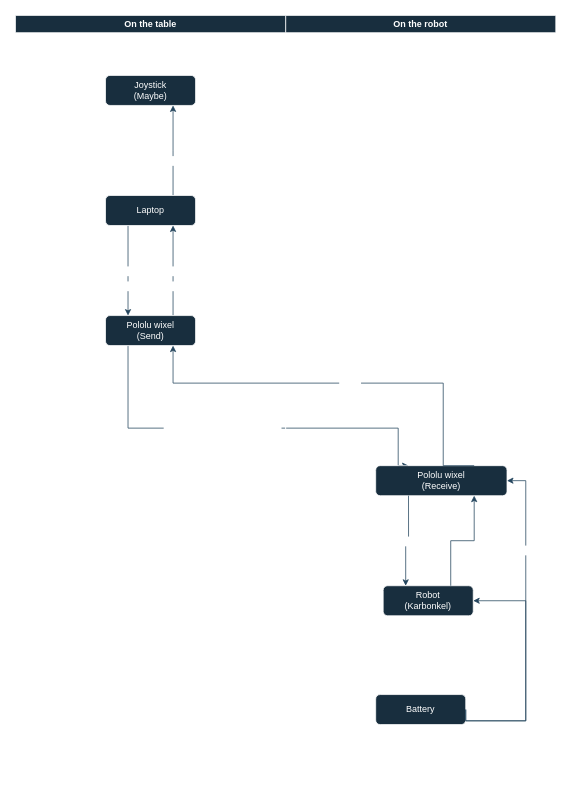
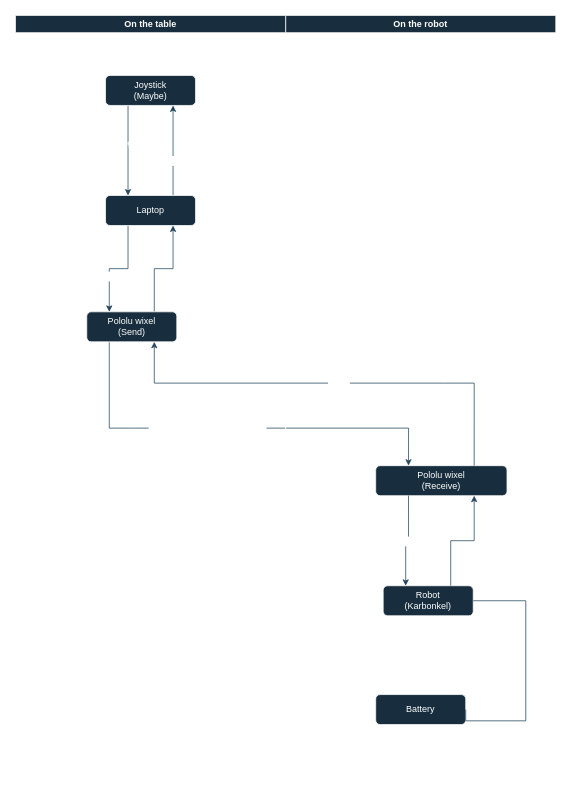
  <mxCell id="0" />
  <mxCell id="1" parent="0" />
  <mxCell id="2" style="edgeStyle=orthogonalEdgeStyle;rounded=0;orthogonalLoop=1;jettySize=auto;html=1;exitX=0.25;exitY=1;exitDx=0;exitDy=0;entryX=0.25;entryY=0;entryDx=0;entryDy=0;strokeColor=#23445D;fontColor=default;labelBackgroundColor=none;" parent="1" source="7" target="16" edge="1"><mxGeometry relative="1" as="geometry" /></mxCell>
  <mxCell id="3" value="Elektricity" style="edgeLabel;html=1;align=center;verticalAlign=middle;resizable=0;points=[];fontColor=#FFFFFF;" parent="2" vertex="1" connectable="0"><mxGeometry x="0.152" y="-1" relative="1" as="geometry"><mxPoint x="-9" y="-9" as="offset" /></mxGeometry></mxCell>
  <mxCell id="4" value="Data from joystick and keyboard" style="edgeLabel;html=1;align=center;verticalAlign=middle;resizable=0;points=[];fontColor=#FFFFFF;" parent="2" vertex="1" connectable="0"><mxGeometry x="0.186" y="-1" relative="1" as="geometry"><mxPoint x="-49" y="9" as="offset" /></mxGeometry></mxCell>
  <mxCell id="5" style="edgeStyle=orthogonalEdgeStyle;rounded=0;orthogonalLoop=1;jettySize=auto;html=1;exitX=0.75;exitY=0;exitDx=0;exitDy=0;strokeColor=#23445D;" parent="1" source="7" edge="1"><mxGeometry relative="1" as="geometry"><mxPoint x="230" y="140" as="targetPoint" /></mxGeometry></mxCell>
  <mxCell id="6" value="Elektricity" style="edgeLabel;html=1;align=center;verticalAlign=middle;resizable=0;points=[];fontColor=#FFFFFF;" parent="5" vertex="1" connectable="0"><mxGeometry x="-0.219" y="1" relative="1" as="geometry"><mxPoint as="offset" /></mxGeometry></mxCell>
  <mxCell id="7" value="Laptop" style="rounded=1;whiteSpace=wrap;html=1;strokeColor=#FFFFFF;fontColor=#FFFFFF;fillColor=#182E3E;labelBackgroundColor=none;" parent="1" vertex="1"><mxGeometry x="140" y="260" width="120" height="40" as="geometry" /></mxCell>
+ <mxCell id="8" style="edgeStyle=orthogonalEdgeStyle;rounded=0;orthogonalLoop=1;jettySize=auto;html=1;exitX=0.25;exitY=1;exitDx=0;exitDy=0;entryX=0.25;entryY=0;entryDx=0;entryDy=0;strokeColor=#23445D;fontColor=default;labelBackgroundColor=none;" parent="1" source="10" target="7" edge="1"><mxGeometry relative="1" as="geometry" /></mxCell>
+ <mxCell id="9" value="Analog data" style="edgeLabel;html=1;align=center;verticalAlign=middle;resizable=0;points=[];fontColor=#FFFFFF;labelBackgroundColor=none;" parent="8" vertex="1" connectable="0"><mxGeometry x="-0.214" y="-1" relative="1" as="geometry"><mxPoint x="1" y="3" as="offset" /></mxGeometry></mxCell>
  <mxCell id="10" value="Joystick &lt;br&gt;(Maybe)" style="rounded=1;whiteSpace=wrap;html=1;strokeColor=#FFFFFF;fontColor=#FFFFFF;fillColor=#182E3E;labelBackgroundColor=none;" parent="1" vertex="1"><mxGeometry x="140" y="100" width="120" height="40" as="geometry" /></mxCell>
  <mxCell id="11" style="edgeStyle=orthogonalEdgeStyle;rounded=0;orthogonalLoop=1;jettySize=auto;html=1;exitX=0.75;exitY=0;exitDx=0;exitDy=0;entryX=0.75;entryY=1;entryDx=0;entryDy=0;strokeColor=#23445D;fontColor=default;labelBackgroundColor=none;" parent="1" source="16" target="7" edge="1"><mxGeometry relative="1" as="geometry" /></mxCell>
  <mxCell id="12" value="Errors" style="edgeLabel;html=1;align=center;verticalAlign=middle;resizable=0;points=[];fontColor=#FFFFFF;" parent="11" vertex="1" connectable="0"><mxGeometry x="0.203" y="1" relative="1" as="geometry"><mxPoint y="32" as="offset" /></mxGeometry></mxCell>
  <mxCell id="13" value="Status" style="edgeLabel;html=1;align=center;verticalAlign=middle;resizable=0;points=[];fontColor=#FFFFFF;" parent="11" vertex="1" connectable="0"><mxGeometry x="0.203" y="-1" relative="1" as="geometry"><mxPoint y="12" as="offset" /></mxGeometry></mxCell>
  <mxCell id="14" style="edgeStyle=orthogonalEdgeStyle;rounded=0;orthogonalLoop=1;jettySize=auto;html=1;exitX=0.25;exitY=1;exitDx=0;exitDy=0;entryX=0.25;entryY=0;entryDx=0;entryDy=0;strokeColor=#23445D;" parent="1" source="16" target="18" edge="1"><mxGeometry relative="1" as="geometry"><Array as="points"><mxPoint x="170" y="570" /><mxPoint x="530" y="570" /></Array></mxGeometry></mxCell>
  <mxCell id="15" value="Data from joystick and keyboard" style="edgeLabel;html=1;align=center;verticalAlign=middle;resizable=0;points=[];fontColor=#FFFFFF;" parent="14" vertex="1" connectable="0"><mxGeometry x="-0.337" y="-1" relative="1" as="geometry"><mxPoint x="58" as="offset" /></mxGeometry></mxCell>
- <mxCell id="16" value="Pololu wixel&lt;br&gt;(Send)" style="rounded=1;whiteSpace=wrap;html=1;strokeColor=#FFFFFF;fontColor=#FFFFFF;fillColor=#182E3E;labelBackgroundColor=none;" parent="1" vertex="1"><mxGeometry x="140" y="420" width="120" height="40" as="geometry" /></mxCell>
+ <mxCell id="16" value="Pololu wixel&lt;br&gt;(Send)" style="rounded=1;whiteSpace=wrap;html=1;strokeColor=#FFFFFF;fontColor=#FFFFFF;fillColor=#182E3E;labelBackgroundColor=none;" parent="1" vertex="1"><mxGeometry x="115" y="415" width="120" height="40" as="geometry" /></mxCell>
  <mxCell id="17" value="On the robot" style="swimlane;whiteSpace=wrap;html=1;strokeColor=#FFFFFF;fontColor=#FFFFFF;fillColor=#182E3E;labelBackgroundColor=none;" parent="1" vertex="1"><mxGeometry x="380" y="20" width="360" height="1040" as="geometry" /></mxCell>
  <mxCell id="18" value="Pololu wixel&lt;br&gt;(Receive)" style="rounded=1;whiteSpace=wrap;html=1;strokeColor=#FFFFFF;fontColor=#FFFFFF;fillColor=#182E3E;labelBackgroundColor=none;" parent="17" vertex="1"><mxGeometry x="120" y="600" width="175" height="40" as="geometry" /></mxCell>
  <mxCell id="19" value="Robot&lt;br&gt;(Karbonkel)" style="rounded=1;whiteSpace=wrap;html=1;strokeColor=#FFFFFF;fontColor=#FFFFFF;fillColor=#182E3E;labelBackgroundColor=none;" parent="17" vertex="1"><mxGeometry x="130" y="760" width="120" height="40" as="geometry" /></mxCell>
  <mxCell id="20" style="edgeStyle=orthogonalEdgeStyle;rounded=0;orthogonalLoop=1;jettySize=auto;html=1;exitX=0.25;exitY=1;exitDx=0;exitDy=0;entryX=0.25;entryY=0;entryDx=0;entryDy=0;strokeColor=#23445D;fontColor=default;labelBackgroundColor=none;" parent="17" source="18" target="19" edge="1"><mxGeometry relative="1" as="geometry" /></mxCell>
  <mxCell id="21" value="Data from joystick and keyboard" style="edgeLabel;html=1;align=center;verticalAlign=middle;resizable=0;points=[];fontColor=#FFFFFF;" parent="20" vertex="1" connectable="0"><mxGeometry x="-0.203" y="1" relative="1" as="geometry"><mxPoint x="-51" y="12" as="offset" /></mxGeometry></mxCell>
  <mxCell id="22" style="edgeStyle=orthogonalEdgeStyle;rounded=0;orthogonalLoop=1;jettySize=auto;html=1;exitX=0.75;exitY=0;exitDx=0;exitDy=0;entryX=0.75;entryY=1;entryDx=0;entryDy=0;strokeColor=#23445D;" parent="17" source="19" target="18" edge="1"><mxGeometry relative="1" as="geometry" /></mxCell>
  <mxCell id="23" value="Errors" style="edgeLabel;html=1;align=center;verticalAlign=middle;resizable=0;points=[];fontColor=#FFFFFF;" parent="22" vertex="1" connectable="0"><mxGeometry x="0.295" y="1" relative="1" as="geometry"><mxPoint y="28" as="offset" /></mxGeometry></mxCell>
  <mxCell id="24" value="Status" style="edgeLabel;html=1;align=center;verticalAlign=middle;resizable=0;points=[];fontColor=#FFFFFF;" parent="22" vertex="1" connectable="0"><mxGeometry x="-0.168" y="1" relative="1" as="geometry"><mxPoint y="-30" as="offset" /></mxGeometry></mxCell>
  <mxCell id="25" value="On the table" style="swimlane;whiteSpace=wrap;html=1;strokeColor=#FFFFFF;fontColor=#FFFFFF;fillColor=#182E3E;labelBackgroundColor=none;" parent="1" vertex="1"><mxGeometry x="20" y="20" width="360" height="1040" as="geometry" /></mxCell>
  <mxCell id="26" style="edgeStyle=orthogonalEdgeStyle;rounded=0;orthogonalLoop=1;jettySize=auto;html=1;exitX=0.75;exitY=0;exitDx=0;exitDy=0;entryX=0.75;entryY=1;entryDx=0;entryDy=0;strokeColor=#23445D;" parent="1" source="18" target="16" edge="1"><mxGeometry relative="1" as="geometry"><Array as="points"><mxPoint x="590" y="510" /><mxPoint x="230" y="510" /></Array></mxGeometry></mxCell>
  <mxCell id="27" value="Status" style="edgeLabel;html=1;align=center;verticalAlign=middle;resizable=0;points=[];fontColor=#FFFFFF;" parent="26" vertex="1" connectable="0"><mxGeometry x="-0.716" y="1" relative="1" as="geometry"><mxPoint x="-249" y="-36" as="offset" /></mxGeometry></mxCell>
  <mxCell id="28" value="Errors" style="edgeLabel;html=1;align=center;verticalAlign=middle;resizable=0;points=[];fontColor=#FFFFFF;" parent="26" vertex="1" connectable="0"><mxGeometry x="-0.017" y="2" relative="1" as="geometry"><mxPoint as="offset" /></mxGeometry></mxCell>
  <mxCell id="29" value="Battery" style="rounded=1;whiteSpace=wrap;html=1;strokeColor=#FFFFFF;fontColor=#FFFFFF;fillColor=#182E3E;" parent="1" vertex="1"><mxGeometry x="500" y="925" width="120" height="40" as="geometry" /></mxCell>
- <mxCell id="30" style="edgeStyle=orthogonalEdgeStyle;rounded=0;orthogonalLoop=1;jettySize=auto;html=1;exitX=1;exitY=0.5;exitDx=0;exitDy=0;entryX=1;entryY=0.5;entryDx=0;entryDy=0;strokeColor=#23445D;" parent="1" source="29" target="18" edge="1"><mxGeometry relative="1" as="geometry"><Array as="points"><mxPoint x="700" y="960" /><mxPoint x="700" y="640" /></Array></mxGeometry></mxCell>
- <mxCell id="31" style="edgeStyle=orthogonalEdgeStyle;rounded=0;orthogonalLoop=1;jettySize=auto;html=1;exitX=1;exitY=0.5;exitDx=0;exitDy=0;entryX=1;entryY=0.5;entryDx=0;entryDy=0;strokeColor=#23445D;" parent="1" source="29" target="19" edge="1"><mxGeometry relative="1" as="geometry"><Array as="points"><mxPoint x="700" y="960" /><mxPoint x="700" y="800" /></Array></mxGeometry></mxCell>
+ <mxCell id="31" style="edgeStyle=orthogonalEdgeStyle;rounded=0;orthogonalLoop=1;jettySize=auto;html=1;exitX=1;exitY=0.5;exitDx=0;exitDy=0;entryX=1;entryY=0.5;entryDx=0;entryDy=0;strokeColor=#23445D;endArrow=none;" parent="1" source="29" target="19" edge="1"><mxGeometry relative="1" as="geometry"><Array as="points"><mxPoint x="700" y="960" /><mxPoint x="700" y="800" /></Array></mxGeometry></mxCell>
  <mxCell id="32" value="Elektricity" style="edgeLabel;html=1;align=center;verticalAlign=middle;resizable=0;points=[];fontColor=#FFFFFF;" parent="31" vertex="1" connectable="0"><mxGeometry x="0.208" y="-1" relative="1" as="geometry"><mxPoint y="-127" as="offset" /></mxGeometry></mxCell>
